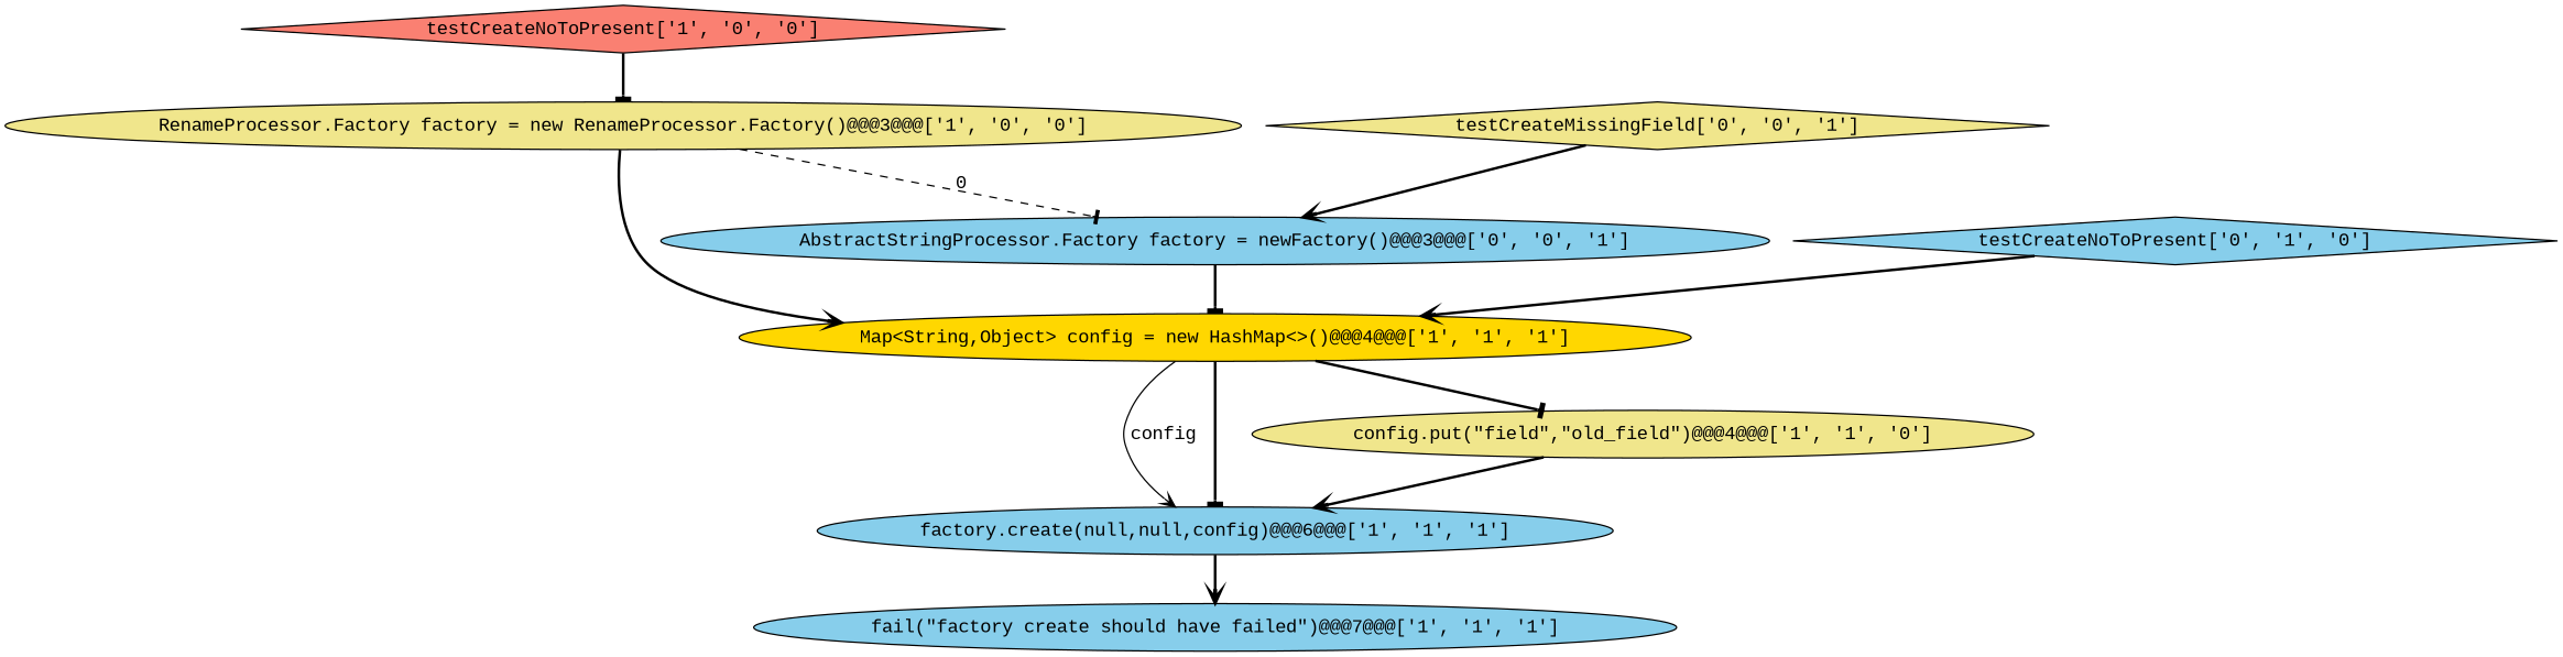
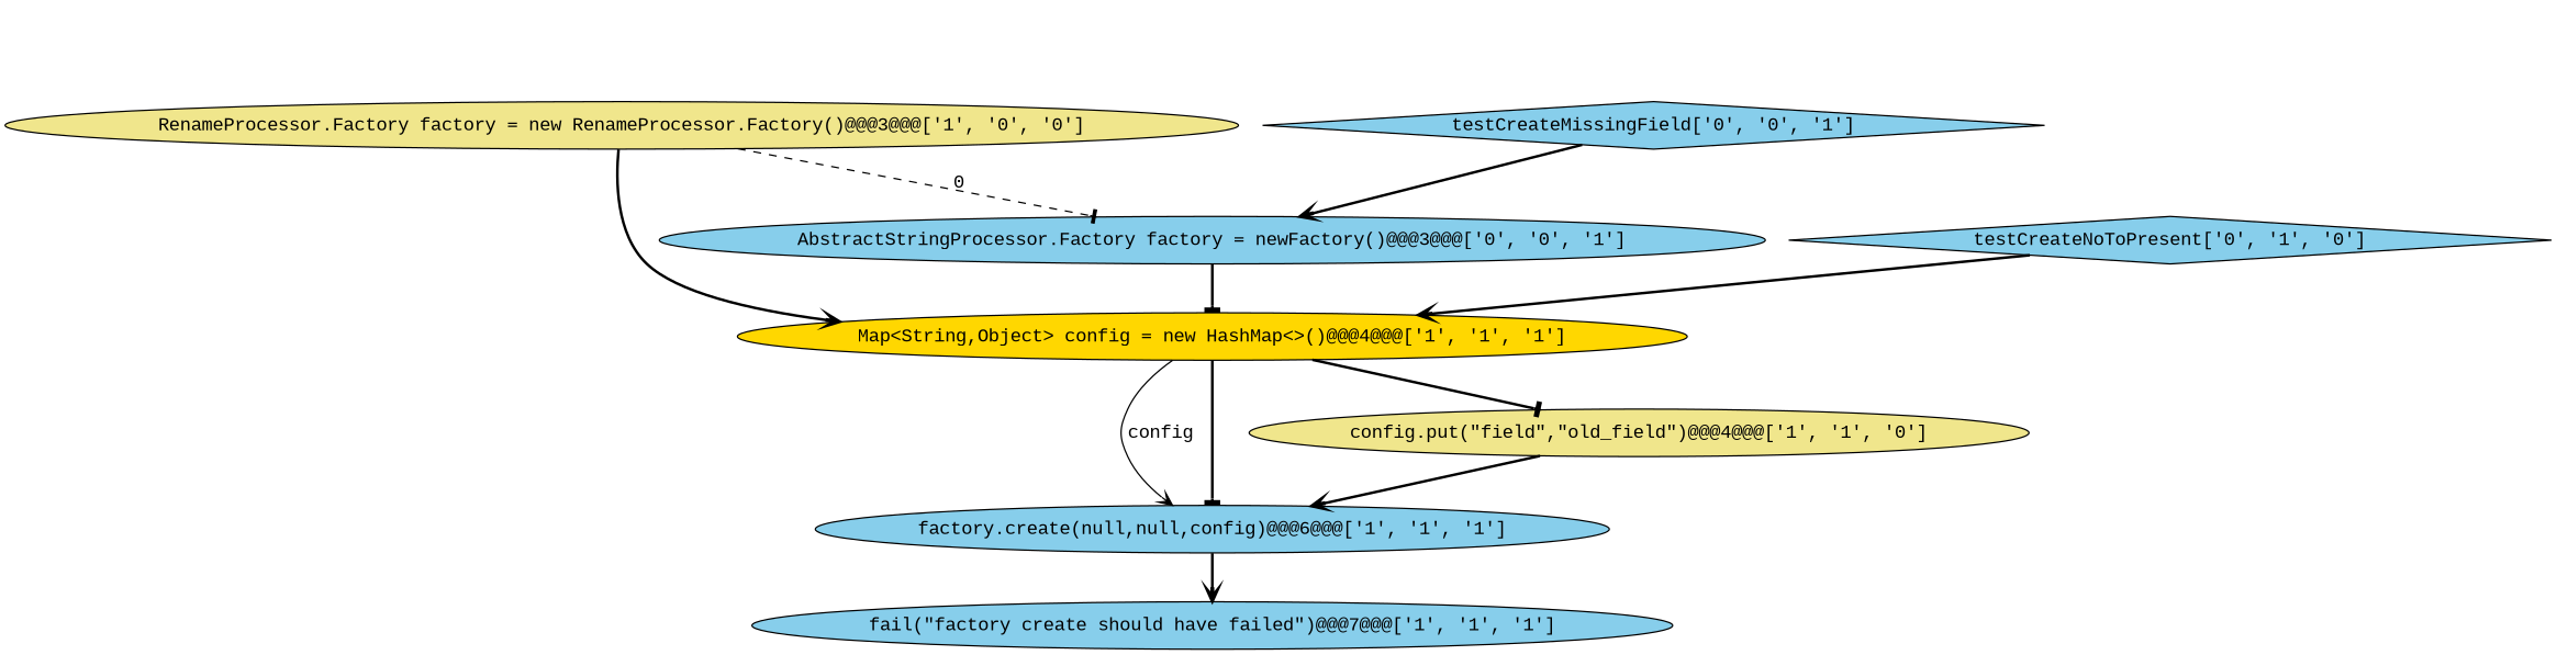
  digraph {
    fontname="Liberation Mono"
    node [fillcolor=skyblue fontname="Liberation Mono" shape=ellipse style=filled]
    edge [arrowhead=vee fontname="Liberation Mono" style=bold]
    n1 [fillcolor=gold label="Map<String,Object> config = new HashMap<>()@@@4@@@['1', '1', '1']"]
    n2 [label="factory.create(null,null,config)@@@6@@@['1', '1', '1']"]
    n3 [fillcolor=khaki label="config.put(\"field\",\"old_field\")@@@4@@@['1', '1', '0']"]
    n4 [label="fail(\"factory create should have failed\")@@@7@@@['1', '1', '1']"]
    n5 [label="AbstractStringProcessor.Factory factory = newFactory()@@@3@@@['0', '0', '1']"]
    n6 [fillcolor=khaki label="RenameProcessor.Factory factory = new RenameProcessor.Factory()@@@3@@@['1', '0', '0']"]
    n7 [label="testCreateNoToPresent['0', '1', '0']" shape=diamond]
-   n8 [fillcolor=salmon label="testCreateNoToPresent['1', '0', '0']" shape=diamond]
-   n9 [fillcolor=khaki label="testCreateMissingField['0', '0', '1']" shape=diamond]
+   n9 [label="testCreateMissingField['0', '0', '1']" shape=diamond]
    n1 -> n2 [label=config style=solid]
    n1 -> n2 [arrowhead=tee]
    n1 -> n3 [arrowhead=tee]
    n2 -> n4
    n3 -> n2
    n5 -> n1 [arrowhead=tee]
    n6 -> n1
    n6 -> n5 [arrowhead=tee label=0 style=dashed]
    n7 -> n1
-   n8 -> n6 [arrowhead=tee]
    n9 -> n5
  }
